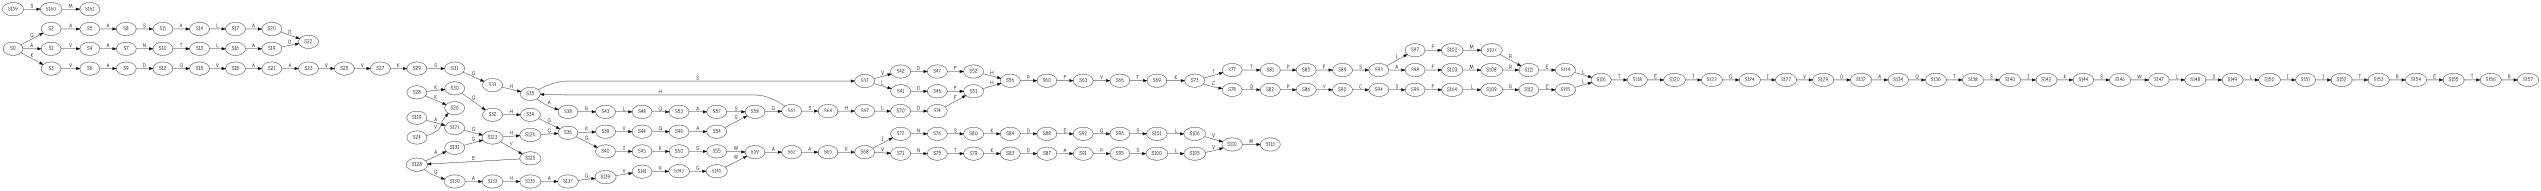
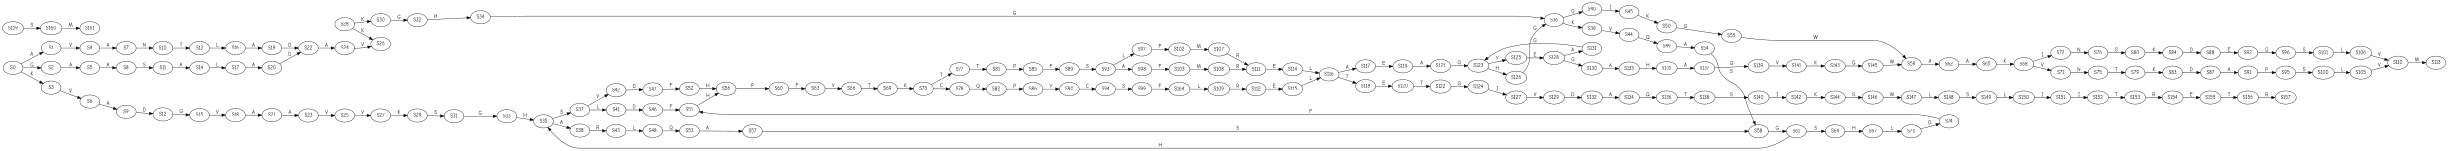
  strict digraph {
    fontname="Comic Neue"
    rankdir=LR
    node [fontname="Comic Neue"]
    edge [fontname="Comic Neue"]
    S0
    S1
    S2
    S3
    S4
    S5
    S6
    S7
    S8
    S9
    S10
    S11
    S12
    S13
    S14
    S15
    S16
    S17
    S18
    S19
    S20
    S21
    S22
    S23
    S24
    S25
    S26
    S27
    S29
    S28
    S30
    S31
    S32
    S33
    S34
    S35
    S36
    S37
    S38
    S39
    S40
    S41
    S42
    S43
    S44
    S45
    S46
    S47
    S48
    S49
    S50
    S51
    S52
    S53
    S54
    S55
    S56
    S57
    S58
    S59
    S60
    S61
    S62
    S63
    S64
    S65
    S66
    S67
    S68
    S69
    S70
    S71
    S72
    S73
    S74
    S75
    S76
    S77
    S78
    S79
    S80
    S81
    S82
    S83
    S84
    S85
    S86
    S87
    S88
    S89
    S90
    S91
    S92
    S93
    S94
    S95
    S96
    S97
    S98
    S99
    S100
    S101
    S102
    S103
    n105 [label=S164]
    S105
    S106
    S107
    S108
    S109
    S110
    S111
    S112
    S113
    S114
    S115
    S116
+   S117
    S118
    S119
    S120
    S121
    S122
    S123
    S124
    S125
    S126
    S127
    S128
    S129
    S130
    S131
    S132
    S133
    S134
    S135
    S136
    S137
    S138
    S139
    S140
    S141
    S142
    S143
    S144
    S145
    S146
    S147
    S148
    S149
    S150
    S151
    S152
    S153
    S154
    S155
    S156
    S157
    S159
    S160
    S161
    S0 -> S1 [label=A]
    S0 -> S2 [label=G]
    S0 -> S3 [label=K]
    S1 -> S4 [label=V]
    S2 -> S5 [label=A]
    S3 -> S6 [label=V]
    S4 -> S7 [label=A]
    S5 -> S8 [label=A]
    S6 -> S9 [label=A]
    S7 -> S10 [label=N]
    S8 -> S11 [label=S]
    S9 -> S12 [label=D]
    S10 -> S13 [label=T]
    S11 -> S14 [label=A]
    S12 -> S15 [label=G]
    S13 -> S16 [label=L]
    S14 -> S17 [label=L]
    S15 -> S18 [label=V]
    S16 -> S19 [label=A]
    S17 -> S20 [label=A]
    S18 -> S21 [label=A]
    S19 -> S22 [label=D]
    S20 -> S22 [label=D]
    S21 -> S23 [label=A]
+   S22 -> S24 [label=A]
    S23 -> S25 [label=V]
    S24 -> S26 [label=V]
    S25 -> S27 [label=V]
    S27 -> S29 [label=K]
    S29 -> S31 [label=S]
    S28 -> S26 [label=K]
    S28 -> S30 [label=K]
    S30 -> S32 [label=G]
    S31 -> S33 [label=G]
    S32 -> S34 [label=H]
    S33 -> S35 [label=H]
    S34 -> S36 [label=G]
    S35 -> S37 [label=S]
    S35 -> S38 [label=A]
    S36 -> S39 [label=K]
    S36 -> S40 [label=G]
    S37 -> S41 [label=L]
    S37 -> S42 [label=V]
    S38 -> S43 [label=R]
    S39 -> S44 [label=V]
    S40 -> S45 [label=I]
    S41 -> S46 [label=D]
    S42 -> S47 [label=D]
    S43 -> S48 [label=L]
    S44 -> S49 [label=Q]
    S45 -> S50 [label=K]
    S46 -> S51 [label=F]
    S47 -> S52 [label=F]
    S48 -> S53 [label=Q]
    S49 -> S54 [label=A]
    S50 -> S55 [label=G]
    S51 -> S56 [label=H]
    S52 -> S56 [label=H]
    S53 -> S57 [label=A]
    S54 -> S58 [label=S]
    S55 -> S59 [label=W]
    S56 -> S60 [label=P]
    S57 -> S58 [label=S]
    S58 -> S61 [label=G]
    S59 -> S62 [label=A]
    S60 -> S63 [label=F]
    S61 -> S35 [label=H]
    S61 -> S64 [label=S]
    S62 -> S65 [label=A]
    S63 -> S66 [label=Y]
    S64 -> S67 [label=H]
    S65 -> S68 [label=K]
    S66 -> S69 [label=T]
    S67 -> S70 [label=L]
    S68 -> S71 [label=V]
    S68 -> S72 [label=I]
    S69 -> S73 [label=K]
    S70 -> S74 [label=D]
    S71 -> S75 [label=N]
    S72 -> S76 [label=N]
    S73 -> S77 [label=T]
    S73 -> S78 [label=C]
    S74 -> S51 [label=F]
    S75 -> S79 [label=T]
    S76 -> S80 [label=S]
    S77 -> S81 [label=T]
    S78 -> S82 [label=Q]
    S79 -> S83 [label=K]
    S80 -> S84 [label=K]
    S81 -> S85 [label=P]
    S82 -> S86 [label=P]
    S83 -> S87 [label=D]
    S84 -> S88 [label=D]
    S85 -> S89 [label=F]
    S86 -> S90 [label=Y]
    S87 -> S91 [label=A]
    S88 -> S92 [label=E]
    S89 -> S93 [label=S]
    S90 -> S94 [label=C]
    S91 -> S95 [label=P]
    S92 -> S96 [label=G]
    S93 -> S97 [label=L]
    S93 -> S98 [label=A]
    S94 -> S99 [label=S]
    S95 -> S100 [label=S]
    S96 -> S101 [label=S]
    S97 -> S102 [label=F]
    S98 -> S103 [label=F]
    S99 -> n105 [label=F]
    S100 -> S105 [label=L]
    S101 -> S106 [label=L]
    S102 -> S107 [label=M]
    S103 -> S108 [label=M]
    n105 -> S109 [label=L]
    S105 -> S110 [label=V]
    S106 -> S110 [label=V]
    S107 -> S111 [label=R]
    S108 -> S111 [label=R]
    S109 -> S112 [label=R]
    S110 -> S113 [label=M]
    S111 -> S114 [label=E]
    S112 -> S115 [label=E]
    S114 -> S116 [label=L]
    S115 -> S116 [label=L]
+   S116 -> S117 [label=A]
    S116 -> S118 [label=T]
+   S117 -> S119 [label=E]
    S118 -> S120 [label=E]
    S119 -> S121 [label=A]
    S120 -> S122 [label=T]
    S121 -> S123 [label=G]
    S122 -> S124 [label=G]
    S123 -> S125 [label=Y]
    S123 -> S126 [label=H]
    S124 -> S127 [label=I]
    S125 -> S128 [label=E]
    S126 -> S36 [label=G]
    S127 -> S129 [label=V]
    S128 -> S130 [label=G]
    S128 -> S131 [label=A]
    S129 -> S132 [label=D]
    S130 -> S133 [label=A]
    S131 -> S123 [label=G]
    S132 -> S134 [label=A]
    S133 -> S135 [label=H]
    S134 -> S136 [label=Q]
    S135 -> S137 [label=A]
    S136 -> S138 [label=T]
    S137 -> S139 [label=G]
    S138 -> S140 [label=S]
    S139 -> S141 [label=V]
    S140 -> S142 [label=I]
    S141 -> S143 [label=K]
    S142 -> S144 [label=K]
    S143 -> S145 [label=G]
    S144 -> S146 [label=S]
    S145 -> S59 [label=W]
    S146 -> S147 [label=W]
    S147 -> S148 [label=L]
    S148 -> S149 [label=S]
    S149 -> S150 [label=L]
    S150 -> S151 [label=I]
    S151 -> S152 [label=I]
    S152 -> S153 [label=T]
    S153 -> S154 [label=R]
    S154 -> S155 [label=E]
    S155 -> S156 [label=T]
    S156 -> S157 [label=R]
    S159 -> S160 [label=S]
    S160 -> S161 [label=M]
  }
